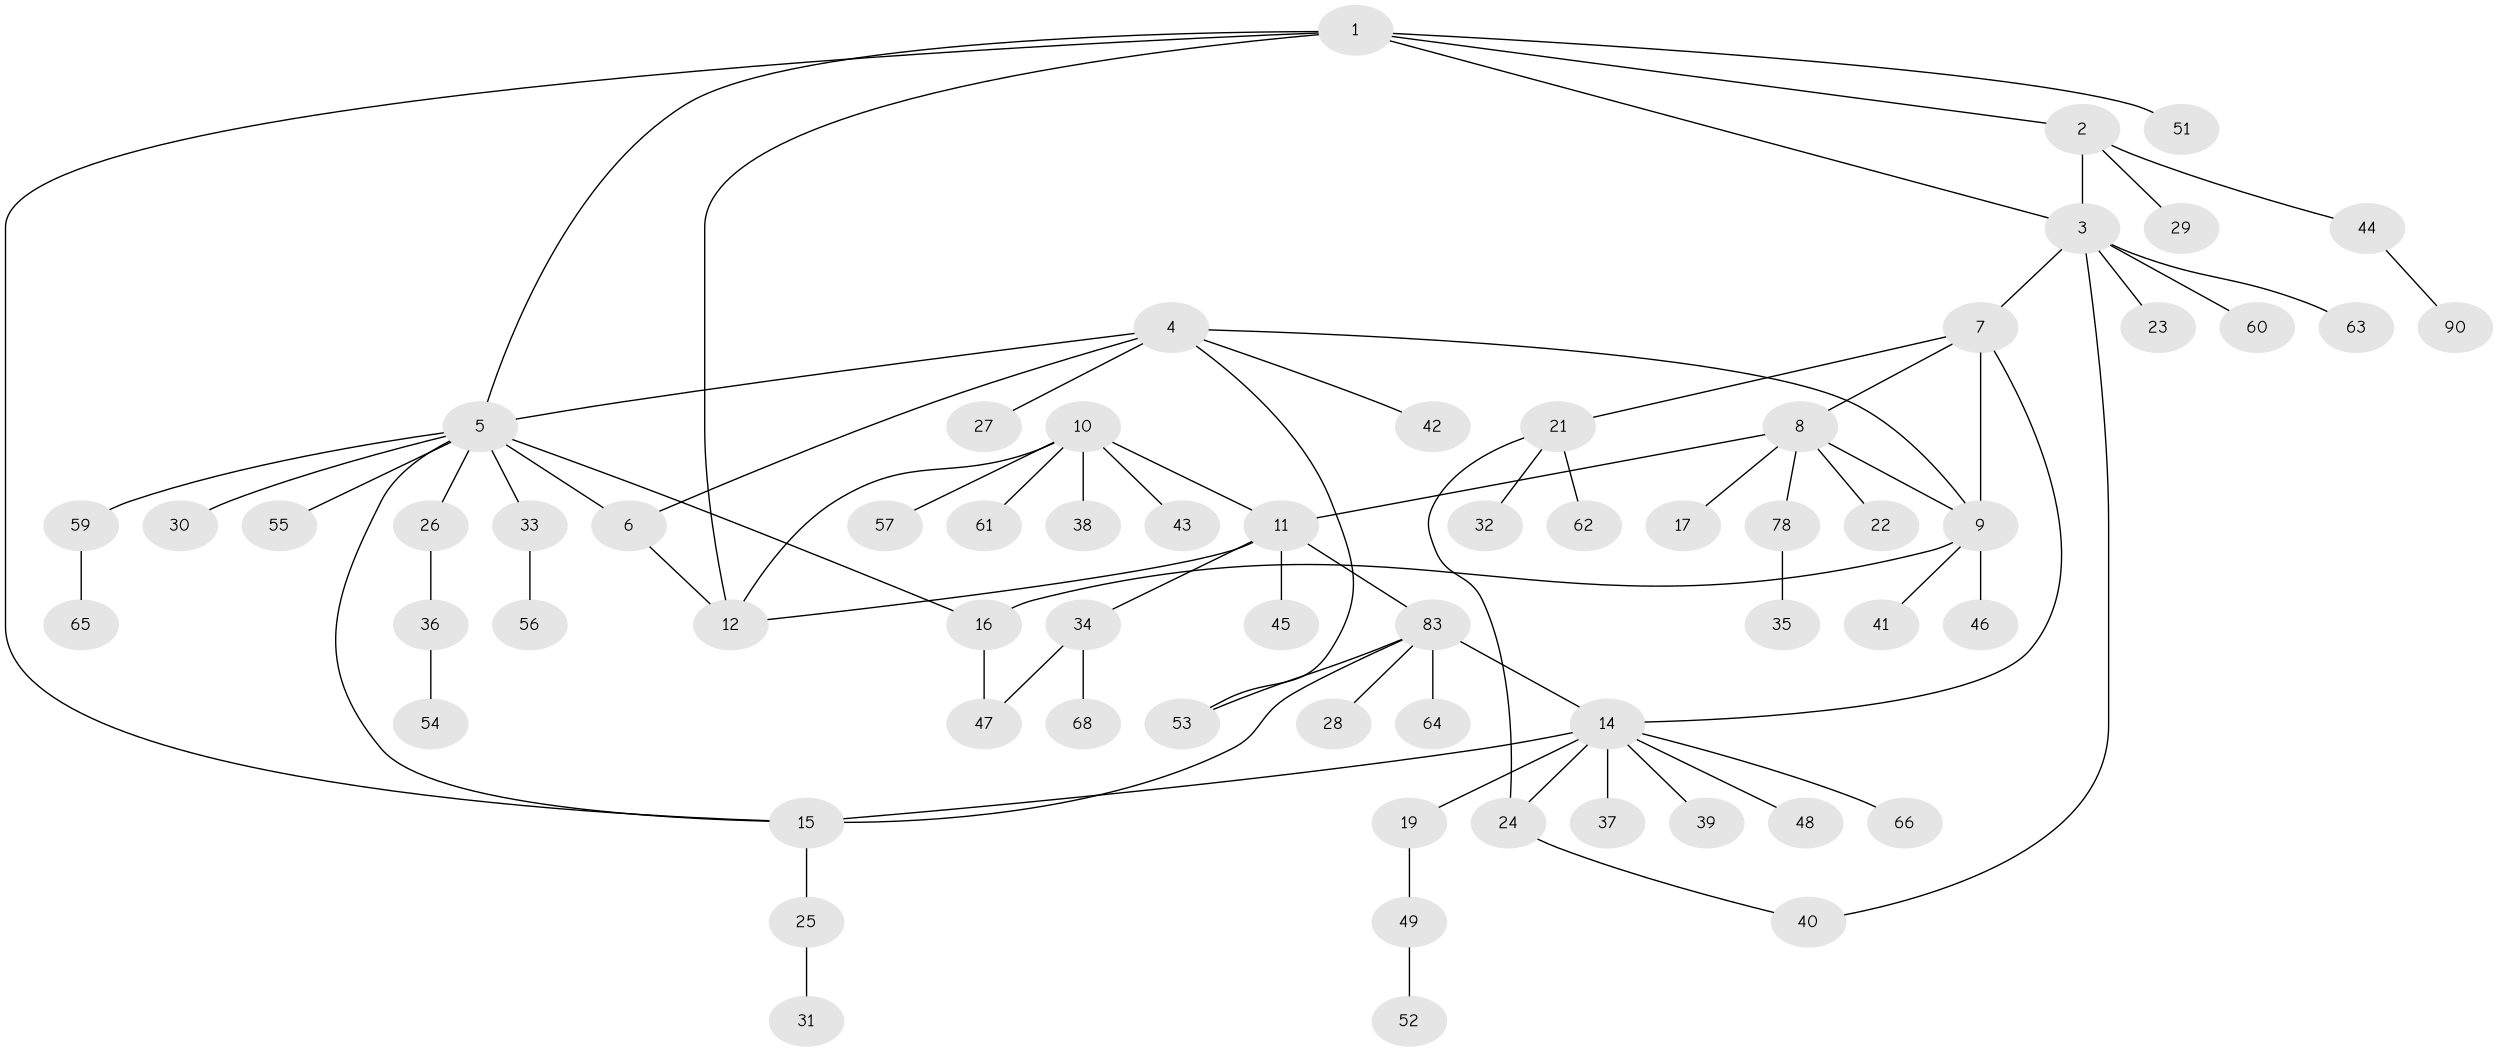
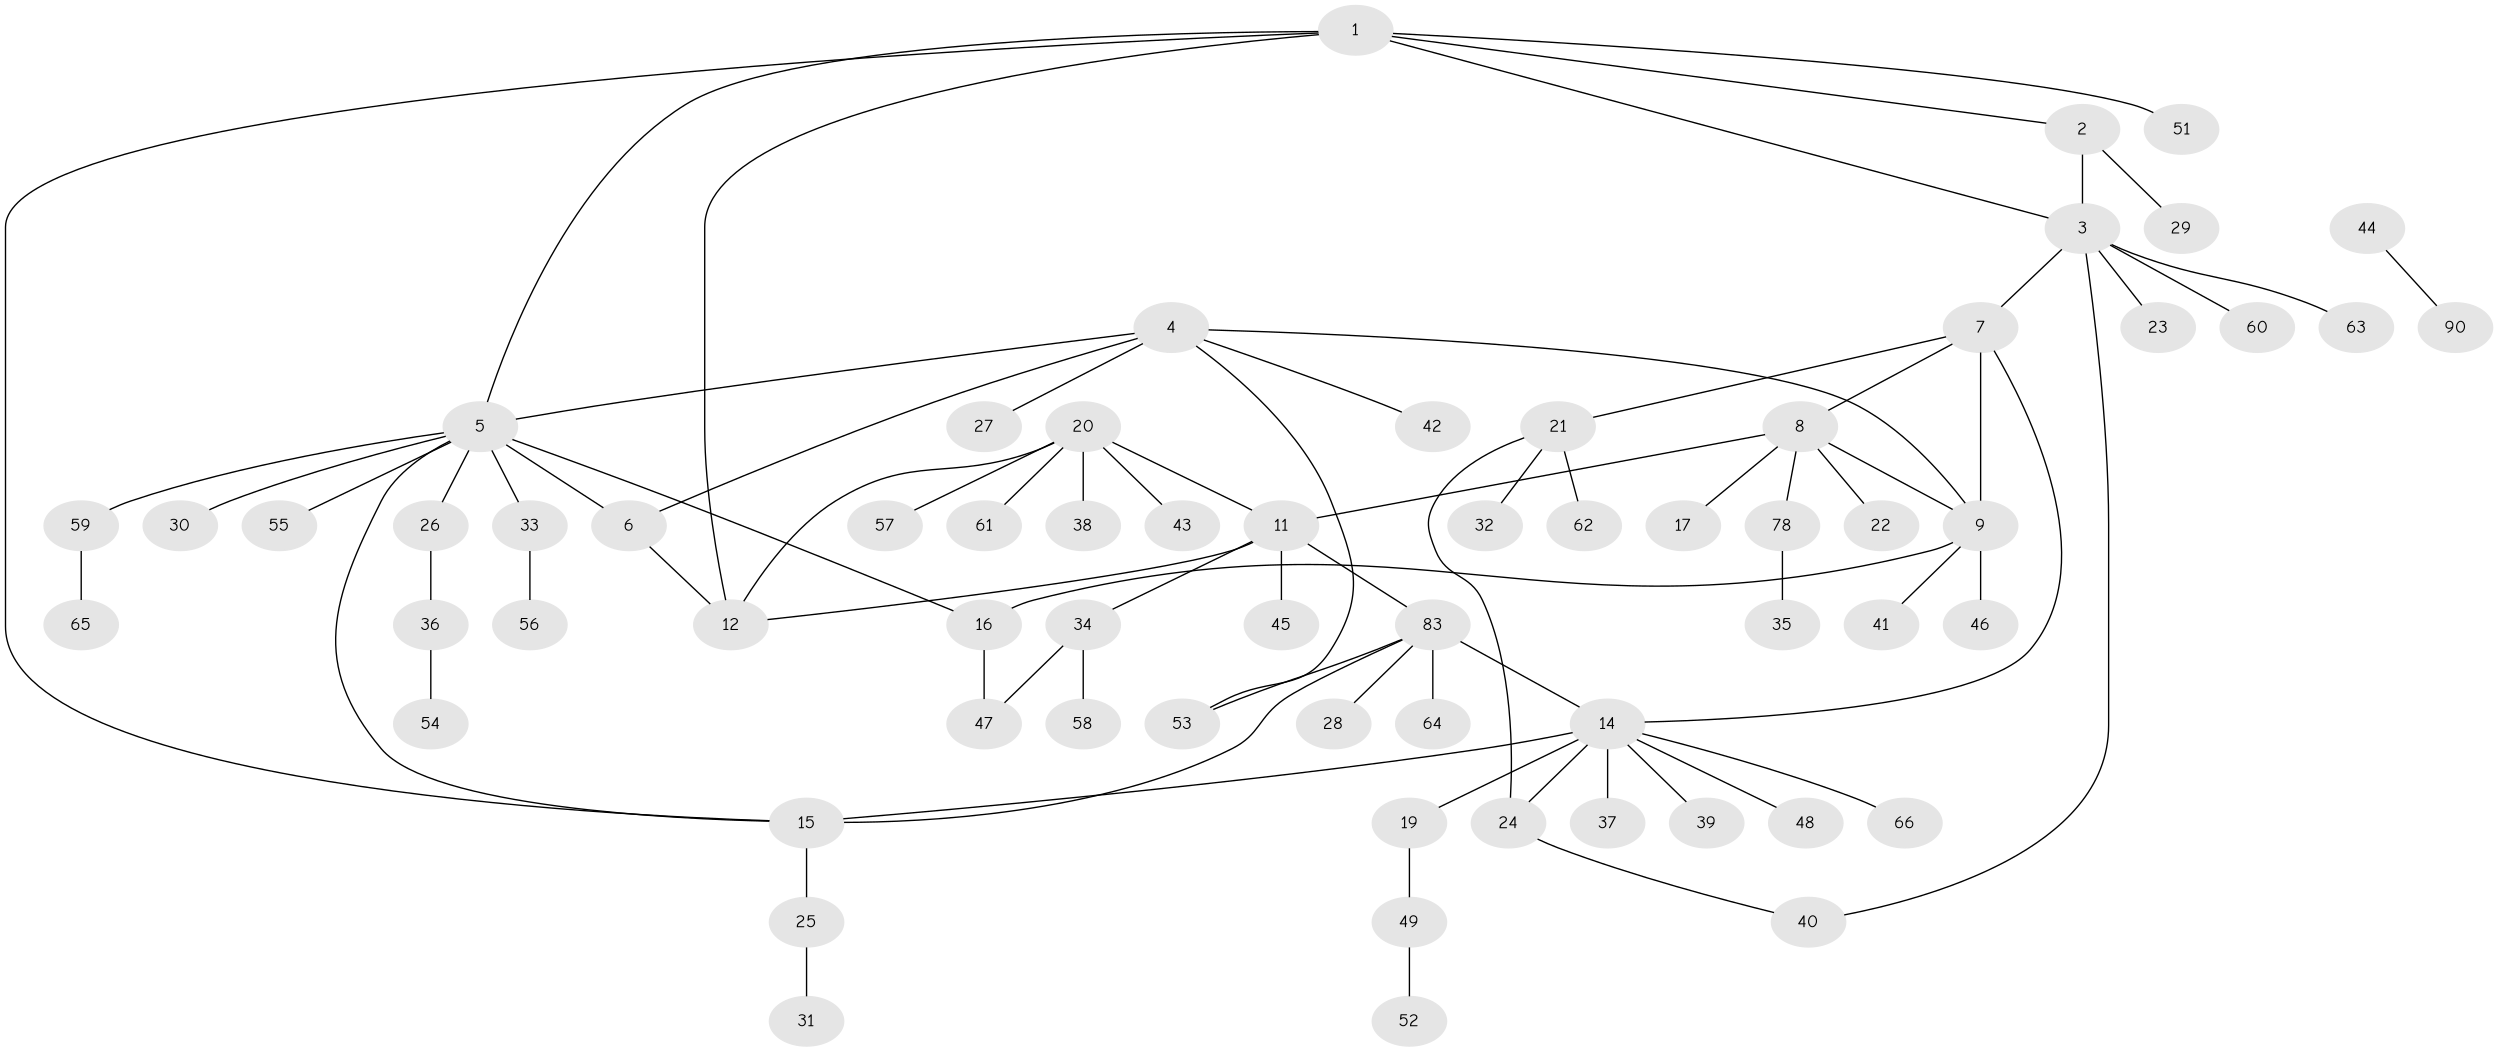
  graph {
    fontname="Comic Neue"
    node [color=gray90 fontname="Comic Neue" style=filled]
    edge [fontname="Comic Neue"]
    1
    2
    3
    5
    12
    15
    51
    29
    44
    7
    23
    40
    60
    63
    6
    16
    26
    30
    33
    55
    59
    25
    n23 [label=90]
    9
    8
    14
    21
    4
    27
    42
    53
    41
    46
    47
    36
    56
    65
    11
    17
    n40 [label=78]
    22
    19
    24
    37
    39
    48
    66
    32
    62
    n50 [label=83]
    34
    45
    35
-   10
+   10 [label=20]
    38
    43
    57
    61
    28
    64
-   58 [label=68]
+   58
    49
    31
    52
    54
    1 -- 2
    1 -- 3
    1 -- 5
    1 -- 12
    1 -- 15
    1 -- 51
    2 -- 3
    2 -- 29
-   2 -- 44
    3 -- 7
    3 -- 23
    3 -- 40
    3 -- 60
    3 -- 63
    5 -- 15
    5 -- 6
    5 -- 16
    5 -- 26
    5 -- 30
    5 -- 33
    5 -- 55
    5 -- 59
    15 -- 25
    44 -- n23
    7 -- 9
    7 -- 8
    7 -- 14
    7 -- 21
    6 -- 12
    16 -- 47
    26 -- 36
    33 -- 56
    59 -- 65
    25 -- 31
    9 -- 16
    9 -- 41
    9 -- 46
    8 -- 9
    8 -- 11
    8 -- 17
    8 -- n40
    8 -- 22
    14 -- 15
    14 -- 19
    14 -- 24
    14 -- 37
    14 -- 39
    14 -- 48
    14 -- 66
    21 -- 24
    21 -- 32
    21 -- 62
    4 -- 5
    4 -- 6
    4 -- 9
    4 -- 27
    4 -- 42
    4 -- 53
    36 -- 54
    11 -- 12
    11 -- n50
    11 -- 34
    11 -- 45
    n40 -- 35
    19 -- 49
    24 -- 40
    n50 -- 15
    n50 -- 14
    n50 -- 53
    n50 -- 28
    n50 -- 64
    34 -- 47
    34 -- 58
    10 -- 12
    10 -- 11
    10 -- 38
    10 -- 43
    10 -- 57
    10 -- 61
    49 -- 52
  }
